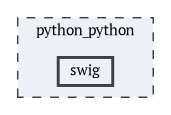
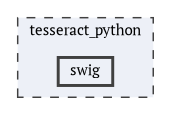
  digraph {
    compound=true
    fontname="PT Serif"
    n1 [color=grey25 fillcolor="#edf0f7" fontname="PT Serif" fontsize=10 height=0.2 label=swig shape=box style="filled,bold" width=0.4]
    subgraph cluster_1 {
      bgcolor="#edf0f7"
      fontsize=10
-     label=python_python
+     label=tesseract_python
      pencolor=grey25
      style="filled,dashed"
      n1
    }
  }
